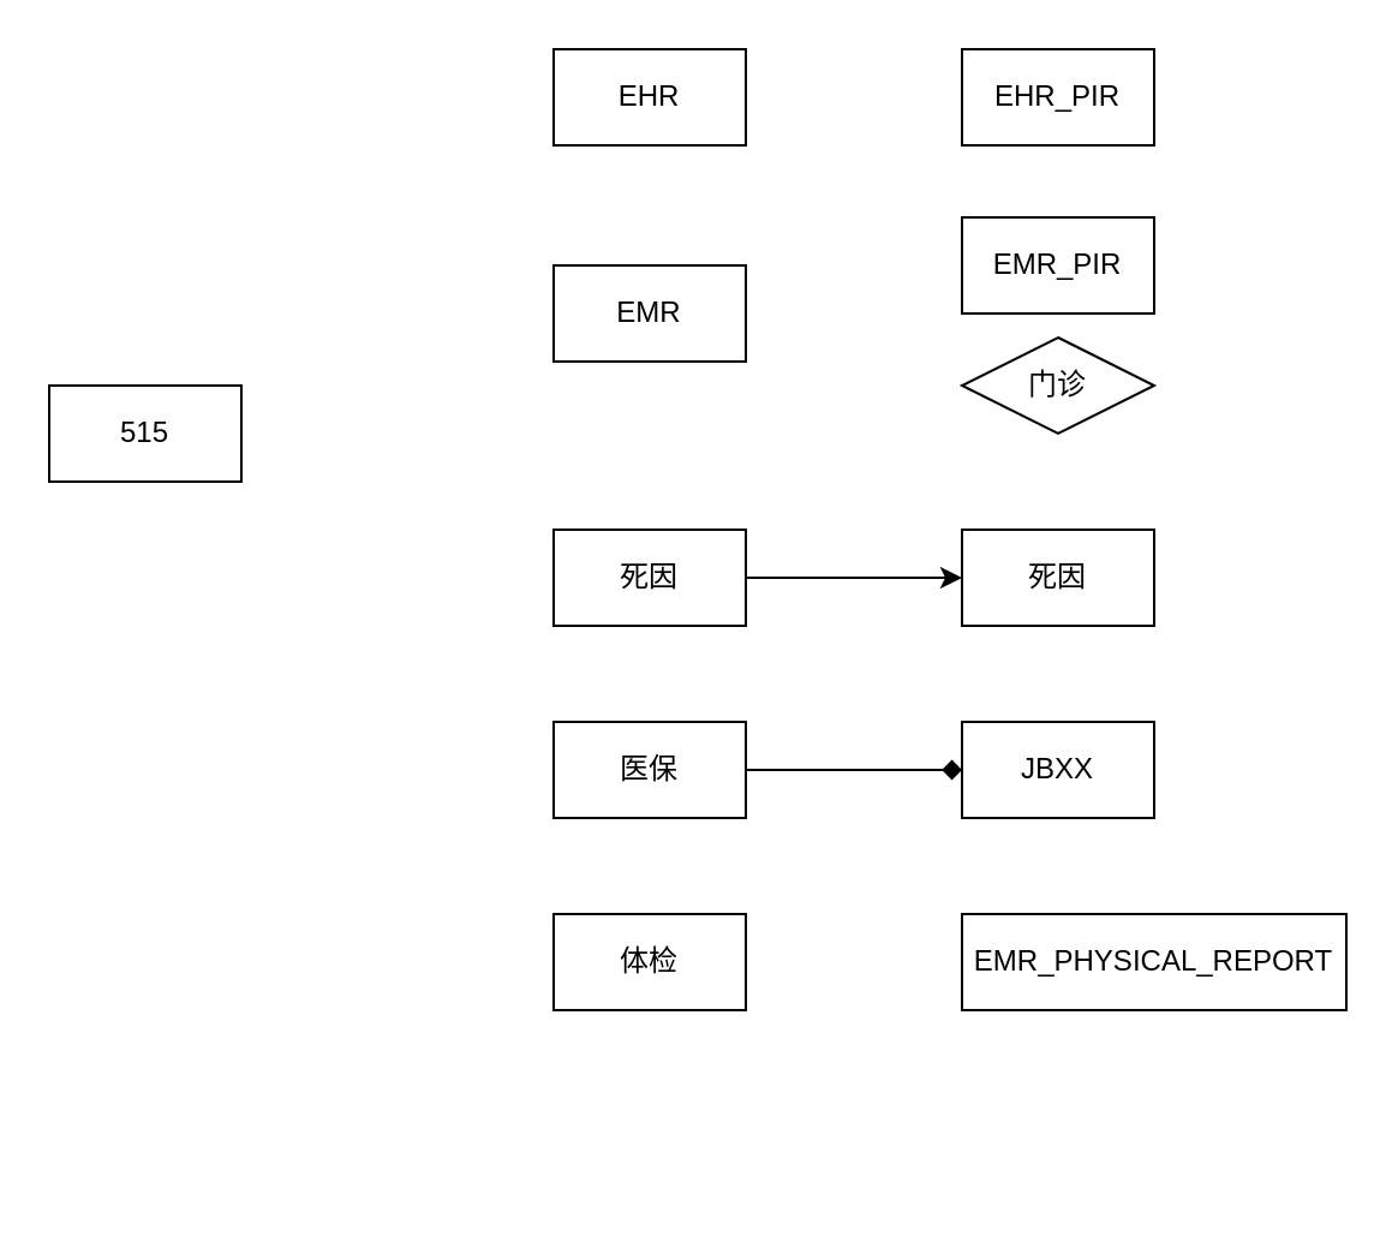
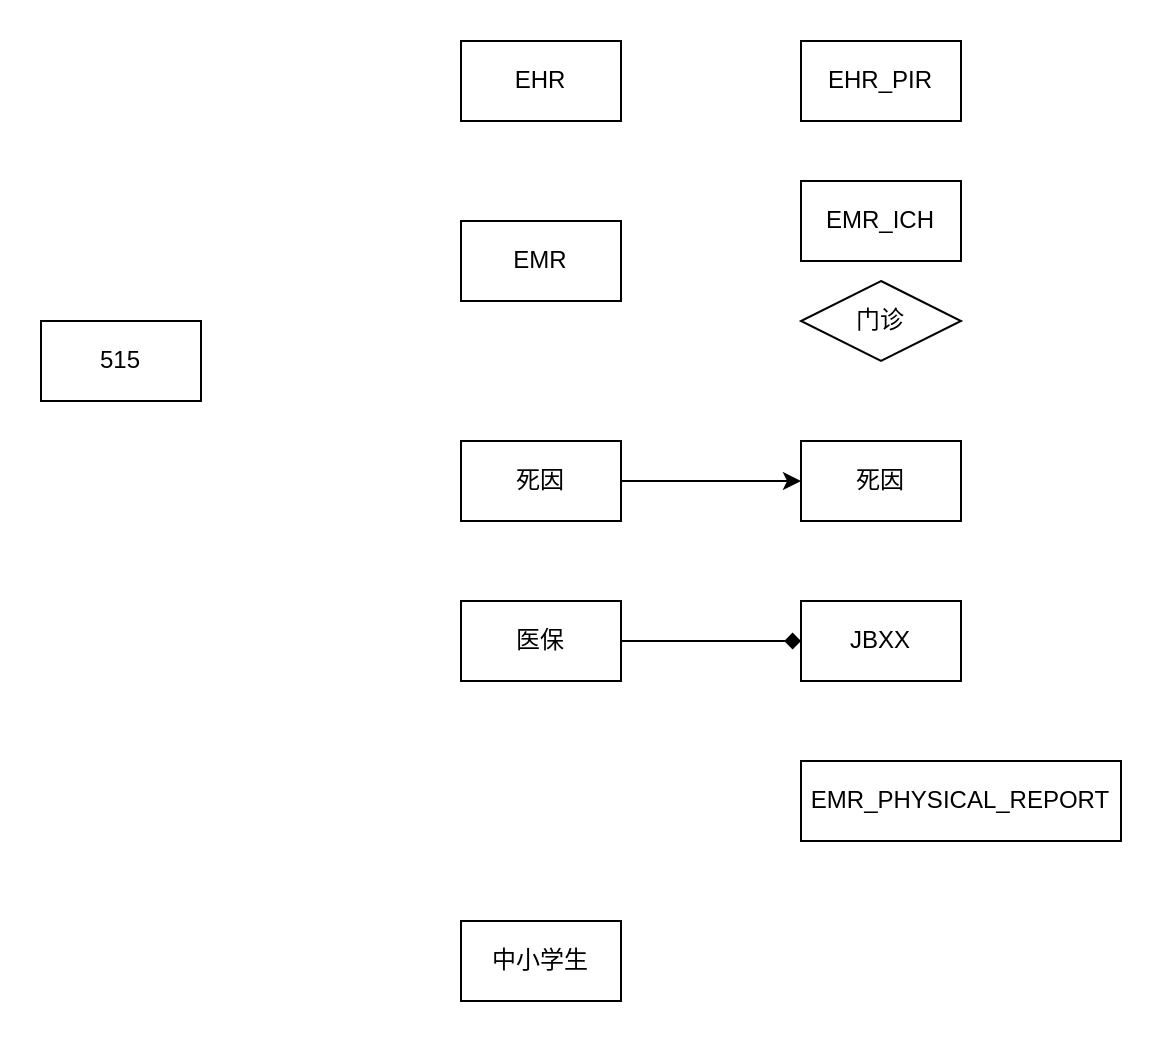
  <mxCell id="0" />
  <mxCell id="1" parent="0" />
  <mxCell id="2" value="515" style="rounded=0;whiteSpace=wrap;html=1;" parent="1" vertex="1"><mxGeometry x="20" y="160" width="80" height="40" as="geometry" /></mxCell>
  <mxCell id="3" value="EHR" style="rounded=0;whiteSpace=wrap;html=1;" parent="1" vertex="1"><mxGeometry x="230" y="20" width="80" height="40" as="geometry" /></mxCell>
  <mxCell id="4" value="EMR" style="rounded=0;whiteSpace=wrap;html=1;" parent="1" vertex="1"><mxGeometry x="230" y="110" width="80" height="40" as="geometry" /></mxCell>
  <mxCell id="5" style="edgeStyle=orthogonalEdgeStyle;rounded=0;orthogonalLoop=1;jettySize=auto;html=1;exitX=1;exitY=0.5;exitDx=0;exitDy=0;" parent="1" source="6" target="15" edge="1"><mxGeometry relative="1" as="geometry" /></mxCell>
  <mxCell id="6" value="死因" style="rounded=0;whiteSpace=wrap;html=1;" parent="1" vertex="1"><mxGeometry x="230" y="220" width="80" height="40" as="geometry" /></mxCell>
  <mxCell id="7" style="edgeStyle=orthogonalEdgeStyle;rounded=0;orthogonalLoop=1;jettySize=auto;html=1;exitX=1;exitY=0.5;exitDx=0;exitDy=0;entryX=0;entryY=0.5;entryDx=0;entryDy=0;endArrow=diamond;" parent="1" source="8" target="16" edge="1"><mxGeometry relative="1" as="geometry" /></mxCell>
  <mxCell id="8" value="医保" style="rounded=0;whiteSpace=wrap;html=1;" parent="1" vertex="1"><mxGeometry x="230" y="300" width="80" height="40" as="geometry" /></mxCell>
- <mxCell id="9" value="体检" style="rounded=0;whiteSpace=wrap;html=1;" parent="1" vertex="1"><mxGeometry x="230" y="380" width="80" height="40" as="geometry" /></mxCell>
+ <mxCell id="10" value="中小学生" style="rounded=0;whiteSpace=wrap;html=1;" parent="1" vertex="1"><mxGeometry x="230" y="460" width="80" height="40" as="geometry" /></mxCell>
  <mxCell id="11" value="EHR_PIR" style="rounded=0;whiteSpace=wrap;html=1;" parent="1" vertex="1"><mxGeometry x="400" y="20" width="80" height="40" as="geometry" /></mxCell>
- <mxCell id="12" value="EMR_PIR" style="rounded=0;whiteSpace=wrap;html=1;" parent="1" vertex="1"><mxGeometry x="400" y="90" width="80" height="40" as="geometry" /></mxCell>
+ <mxCell id="12" value="EMR_ICH" style="rounded=0;whiteSpace=wrap;html=1;" parent="1" vertex="1"><mxGeometry x="400" y="90" width="80" height="40" as="geometry" /></mxCell>
  <mxCell id="13" value="门诊" style="rhombus;whiteSpace=wrap;html=1;" parent="1" vertex="1"><mxGeometry x="400" y="140" width="80" height="40" as="geometry" /></mxCell>
  <mxCell id="14" value="EMR_PHYSICAL_REPORT" style="rounded=0;whiteSpace=wrap;html=1;" parent="1" vertex="1"><mxGeometry x="400" y="380" width="160" height="40" as="geometry" /></mxCell>
  <mxCell id="15" value="死因" style="rounded=0;whiteSpace=wrap;html=1;" parent="1" vertex="1"><mxGeometry x="400" y="220" width="80" height="40" as="geometry" /></mxCell>
  <mxCell id="16" value="JBXX" style="rounded=0;whiteSpace=wrap;html=1;" parent="1" vertex="1"><mxGeometry x="400" y="300" width="80" height="40" as="geometry" /></mxCell>
